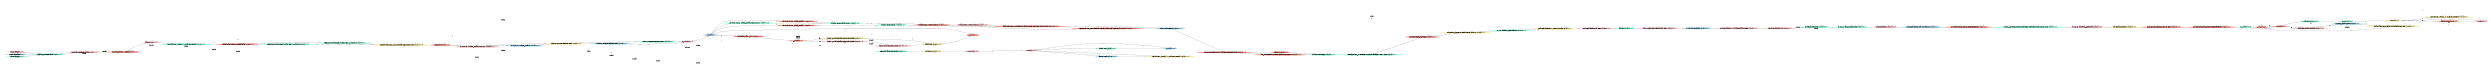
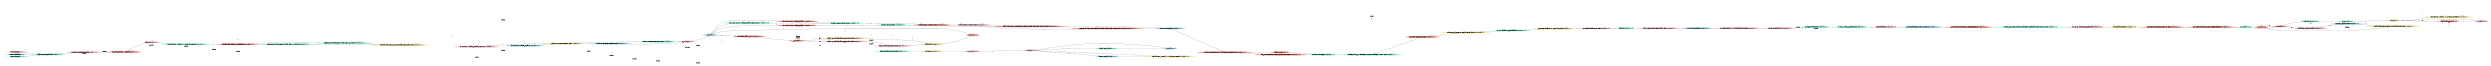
  digraph {
    fontname="DejaVu Serif"
    rankdir=LR
    node [fillcolor=aquamarine fontname="DejaVu Serif" shape=ellipse style=filled]
    edge [arrowhead=diamond fontname="DejaVu Serif" style=bold]
    n1 [fillcolor=lightpink label="int i = 0@@@42@@@['1', '1', '0']"]
    n2 [fillcolor=lightpink label="i < n@@@43@@@['1', '1', '0']" shape=diamond]
    n3 [fillcolor=skyblue label="i++@@@44@@@['1', '1', '0']"]
    n4 [fillcolor=khaki label="System.out.println(\"END \" + clusterName + \" at \" + new Date(System.currentTimeMillis()))@@@48@@@['1', '1', '0']"]
    n5 [label="participants(i(.syncStop()@@@45@@@['1', '1', '0']"]
    n6 [fillcolor=skyblue label="deleteCluster(clusterName)@@@47@@@['0', '1', '0']"]
    n7 [fillcolor=lightpink label="String instanceName = participants(i(.getInstanceName()@@@62@@@['0', '0', '1']"]
    n8 [fillcolor=khaki label="Assert.assertNull(accessor.getProperty(keyBuilder.currentState(instanceName,sessionId,\"TestDB0\")))@@@64@@@['0', '0', '1']"]
    n9 [fillcolor=skyblue label="String sessionId = participants(i(.getSessionId()@@@63@@@['0', '0', '1']"]
    n10 [fillcolor=salmon label="i++@@@61@@@['0', '0', '1']"]
    n11 [label="errStateMap.put(\"TestDB0\",new HashMap<String,String>())@@@29@@@['1', '0', '1']"]
    n12 [label="errStateMap.put(\"TestDB0\",new HashMap<>())@@@29@@@['0', '1', '0']"]
    n13 [fillcolor=salmon label="errStateMap.get(\"TestDB0\").put(\"TestDB0_4\",\"localhost_12918\")@@@30@@@['1', '1', '1']"]
    n14 [fillcolor=salmon label="ZkHelixClusterVerifier verifier = new BestPossibleExternalViewVerifier.Builder(clusterName).setZkAddr(ZK_ADDR).setErrStates(errStateMap).build()@@@31@@@['1', '0', '1']"]
    n15 [fillcolor=lightpink label="errStateMap.get(\"TestDB0\").put(\"TestDB0_8\",\"localhost_12918\")@@@31@@@['1', '1', '0']"]
    n16 [label="Map<String,String> stateMap = ev.getStateMap(errPartition)@@@50@@@['0', '0', '1']"]
    n17 [fillcolor=lightpink label="Assert.assertEquals(stateMap.size(),1)@@@51@@@['0', '0', '1']"]
    n18 [fillcolor=skyblue label="Assert.assertEquals(stateMap.keySet().iterator().next(),\"localhost_12918\")@@@52@@@['0', '0', '1']"]
    n19 [fillcolor=lightpink label="Assert.assertEquals(disabledPartitions.get(0),\"TestDB0_4\")@@@43@@@['0', '0', '1']"]
    n20 [label="Thread.sleep(100L)@@@44@@@['0', '0', '1']"]
    n21 [fillcolor=lightpink label="ExternalView ev = accessor.getProperty(keyBuilder.externalView(\"TestDB0\"))@@@45@@@['0', '0', '1']"]
    n22 [fillcolor=salmon label="ZkHelixClusterVerifier verifier = new BestPossibleExternalViewVerifier.Builder(clusterName).setZkAddr(ZK_ADDR).setErrStates(errStateMap).build()@@@32@@@['0', '1', '0']"]
    n23 [fillcolor=skyblue label="Assert.assertTrue(verifier.verifyByPolling())@@@32@@@['1', '1', '1']"]
    n24 [fillcolor=salmon label="ClusterSetup.processCommandLineArgs(new String((((edu.fdu.CPPDG.tinypdg.pe.ExpressionInfo@64fc67)@@@33@@@['1', '1', '1']"]
    n25 [fillcolor=skyblue label="errTransitions.put(\"OFFLINE-SLAVE\",TestHelper.setOf(\"TestDB0_8\"))@@@14@@@['1', '1', '0']"]
    n26 [fillcolor=lightpink label="int i = 0@@@15@@@['1', '1', '1']"]
    n27 [label="errTransitions.put(\"ERROR-DROPPED\",TestHelper.setOf(\"TestDB0_4\"))@@@14@@@['0', '0', '1']"]
    n28 [fillcolor=skyblue label="i < n@@@16@@@['1', '1', '1']" shape=diamond]
    n29 [fillcolor=salmon label="String instanceName = \"localhost_\" + (12918 + i)@@@18@@@['1', '1', '1']"]
    n30 [fillcolor=salmon label="i == 0@@@19@@@['1', '1', '1']" shape=diamond]
    n31 [fillcolor=skyblue label="Set<String> partitions = ev.getPartitionSet()@@@46@@@['0', '0', '1']"]
    n32 [fillcolor=lightpink label="Assert.assertEquals(partitions.size(),1,\"Should have TestDB0_4localhost_12918ERROR\")@@@47@@@['0', '0', '1']"]
    n33 [label="int i = 1@@@59@@@['0', '0', '1']"]
    n34 [fillcolor=salmon label="i < n@@@60@@@['0', '0', '1']" shape=diamond]
    n35 [label="controller.syncStop()@@@66@@@['0', '0', '1']"]
    n36 [fillcolor=salmon label="verifier = new BestPossibleExternalViewVerifier.Builder(clusterName).setZkAddr(ZK_ADDR).build()@@@37@@@['1', '1', '0']"]
    n37 [label="Assert.assertTrue(verifier.verifyByPolling())@@@37@@@['1', '1', '1']"]
    n38 [label="ZKHelixDataAccessor accessor = new ZKHelixDataAccessor(clusterName,new ZkBaseDataAccessor<ZNRecord>(_gZkClient))@@@38@@@['0', '0', '1']"]
    n39 [fillcolor=lightpink label="final int n = 5@@@6@@@['1', '1', '1']"]
    n40 [label="TestHelper.setupCluster(clusterName,ZK_ADDR,12918,\"localhost\",\"TestDB\",1,10,n,3,\"MasterSlave\",true)@@@9@@@['1', '1', '0']"]
    n41 [label="System.out.println(\"START \" + clusterName + \" at \" + new Date(System.currentTimeMillis()))@@@7@@@['1', '1', '1']"]
    n42 [fillcolor=khaki label="i < n@@@68@@@['0', '0', '1']" shape=diamond]
    n43 [label="TestHelper.setupCluster(clusterName,ZK_ADDR,12918,\"localhost\",\"TestDB\",1,8,n,3,\"MasterSlave\",true)@@@9@@@['0', '0', '1']"]
    n44 [fillcolor=khaki label="ClusterControllerManager controller = new ClusterControllerManager(ZK_ADDR,clusterName,\"controller_0\")@@@10@@@['1', '1', '1']"]
    n45 [fillcolor=salmon label="MockParticipantManager(( participants = new MockParticipantManager((((@@@8@@@['1', '1', '1']"]
    n46 [fillcolor=salmon label="Map<String,Map<String,String>> errStateMap = new HashMap<>()@@@28@@@['0', '0', '1']"]
    n47 [fillcolor=khaki label="participants(i(.syncStart()@@@26@@@['1', '1', '1']"]
    n48 [fillcolor=salmon label="i++@@@17@@@['1', '1', '1']"]
    n49 [fillcolor=salmon label="Map<String,Map<String,String>> errStateMap = new HashMap<>()@@@28@@@['0', '1', '0']"]
    n50 [label="Map<String,Map<String,String>> errStateMap = new HashMap<String,Map<String,String>>()@@@28@@@['1', '0', '0']"]
    n51 [fillcolor=khaki label="System.out.println(\"END \" + clusterName + \" at \" + new Date(System.currentTimeMillis()))@@@72@@@['0', '0', '1']"]
    n52 [fillcolor=lightpink label="i++@@@69@@@['0', '0', '1']"]
    n53 [fillcolor=salmon label="participants(i(.syncStop()@@@70@@@['0', '0', '1']"]
    n54 [fillcolor=lightpink label="participants(i( = new MockParticipantManager(ZK_ADDR,clusterName,instanceName)@@@20@@@['1', '1', '1']"]
    n55 [fillcolor=khaki label="participants(i( = new MockParticipantManager(ZK_ADDR,clusterName,instanceName)@@@24@@@['1', '1', '1']"]
    n56 [label="assertEmptyCSandEV(className,\"TestDB0\",participants)@@@40@@@['1', '1', '0']"]
    n57 [fillcolor=lightpink label="participants(i(.setTransition(new ErrTransition(errTransitions))@@@21@@@['1', '1', '1']"]
    n58 [label="CurrentState cs = accessor.getProperty(keyBuilder.currentState(participants(0(.getInstanceName(),participants(0(.getSessionId(),\"TestDB0\"))@@@54@@@['0', '0', '1']"]
    n59 [fillcolor=lightpink label="Map<String,String> partitionStateMap = cs.getPartitionStateMap()@@@55@@@['0', '0', '1']"]
    n60 [fillcolor=khaki label="Assert.assertEquals(partitionStateMap.size(),1)@@@56@@@['0', '0', '1']"]
    n61 [fillcolor=salmon label="Assert.assertEquals(partitionStateMap.keySet().iterator().next(),\"TestDB0_4\")@@@57@@@['0', '0', '1']"]
    n62 [fillcolor=salmon label="Assert.assertEquals(partitionStateMap.get(\"TestDB0_4\"),HelixDefinedState.ERROR.name())@@@58@@@['0', '0', '1']"]
    n63 [fillcolor=salmon label="Assert.assertEquals(stateMap.get(\"localhost_12918\"),HelixDefinedState.ERROR.name())@@@53@@@['0', '0', '1']"]
    n64 [fillcolor=lightpink label="String errPartition = partitions.iterator().next()@@@48@@@['0', '0', '1']"]
    n65 [label="Assert.assertEquals(errPartition,\"TestDB0_4\")@@@49@@@['0', '0', '1']"]
-   n66 [fillcolor=salmon label="controller.syncStart()@@@11@@@['1', '1', '1']"]
    n67 [fillcolor=khaki label="controller.syncStop()@@@41@@@['1', '1', '0']"]
    n68 [fillcolor=lightpink label="String methodName = TestHelper.getTestMethodName()@@@4@@@['1', '1', '1']"]
    n69 [fillcolor=salmon label="String clusterName = className + \"_\" + methodName@@@5@@@['1', '1', '1']"]
    n70 [label="List<String> disabledPartitions = config.getDisabledPartitions()@@@41@@@['0', '0', '1']"]
    n71 [fillcolor=khaki label="Assert.assertEquals(disabledPartitions.size(),1,\"TestDB0_4 should be disabled\")@@@42@@@['0', '0', '1']"]
    n72 [fillcolor=salmon label="PropertyKey.Builder keyBuilder = accessor.keyBuilder()@@@39@@@['0', '0', '1']"]
    n73 [fillcolor=khaki label="InstanceConfig config = accessor.getProperty(keyBuilder.instanceConfig(\"localhost_12918\"))@@@40@@@['0', '0', '1']"]
    n74 [fillcolor=lightpink label="testDropErrorPartitionAutoIS['1', '0', '0']" shape=diamond]
    n75 [label="String className = TestHelper.getTestClassName()@@@3@@@['1', '1', '1']"]
    n76 [fillcolor=skyblue label="Map<String,Set<String>> errTransitions = new HashMap<>()@@@12@@@['0', '1', '0']"]
    n77 [fillcolor=khaki label="errTransitions.put(\"SLAVE-MASTER\",TestHelper.setOf(\"TestDB0_4\"))@@@13@@@['1', '1', '1']"]
    n78 [fillcolor=lightpink label="Map<String,Set<String>> errTransitions = new HashMap<String,Set<String>>()@@@12@@@['1', '0', '1']"]
    n79 [fillcolor=skyblue label="testDropErrorPartitionFailedAutoIS['0', '0', '1']" shape=diamond]
    n80 [label="testDropErrorPartitionAutoIS['0', '1', '0']" shape=diamond]
    n81 [fillcolor=salmon label="Thread.sleep(100)@@@36@@@['0', '0', '1']"]
    n82 [label="int i = 0@@@67@@@['0', '0', '1']"]
    n1 -> n2 [label=i style=solid]
    n1 -> n2 [arrowhead=tee]
    n1 -> n3 [label=i style=solid]
    n2 -> n3 [arrowhead=tee label=true style=dotted]
    n2 -> n4
    n2 -> n5 [label=true style=dotted]
    n2 -> n5
    n2 -> n6
    n3 -> n2 [arrowhead=tee]
    n3 -> n2 [label=i style=solid]
    n5 -> n3 [arrowhead=tee]
    n6 -> n4 [arrowhead=tee]
    n7 -> n8 [label=instanceName style=solid]
    n7 -> n9 [arrowhead=tee]
    n8 -> n10
    n9 -> n8 [arrowhead=tee label=sessionId style=solid]
    n9 -> n8 [arrowhead=tee]
    n10 -> n34 [arrowhead=tee]
    n10 -> n34 [arrowhead=tee label=i style=solid]
    n11 -> n12 [label=0 style=dashed]
    n11 -> n13
    n12 -> n13 [arrowhead=tee]
    n13 -> n14 [arrowhead=tee]
    n13 -> n15 [arrowhead=tee]
    n14 -> n22 [arrowhead=tee label=0 style=dashed]
    n14 -> n23 [arrowhead=tee]
    n15 -> n14
    n15 -> n22
    n16 -> n17 [arrowhead=tee]
    n17 -> n18
    n18 -> n63 [arrowhead=tee]
    n19 -> n20
    n20 -> n21 [arrowhead=tee]
    n21 -> n31
    n22 -> n23 [arrowhead=tee]
    n23 -> n24
    n24 -> n36 [arrowhead=tee]
    n24 -> n81 [arrowhead=tee]
    n25 -> n26
    n25 -> n27 [label=0 style=dashed]
    n26 -> n28
    n26 -> n28 [label=i style=solid]
    n26 -> n29 [label=i style=solid]
    n26 -> n30 [label=i style=solid]
    n27 -> n26
    n28 -> n29
    n28 -> n29 [arrowhead=tee label=true style=dotted]
    n28 -> n30 [label=true style=dotted]
    n28 -> n46
    n28 -> n47 [arrowhead=tee label=true style=dotted]
    n28 -> n48 [label=true style=dotted]
    n28 -> n49
    n28 -> n50
    n29 -> n30 [arrowhead=tee]
    n29 -> n54 [label=instanceName style=solid]
    n29 -> n55 [arrowhead=tee label=instanceName style=solid]
    n30 -> n54
    n30 -> n54 [arrowhead=tee label=true style=dotted]
    n30 -> n55
    n30 -> n55 [label=false style=dotted]
    n30 -> n57 [label=true style=dotted]
    n31 -> n32 [arrowhead=tee]
    n32 -> n64
    n33 -> n10 [label=i style=solid]
    n33 -> n34 [label=i style=solid]
    n33 -> n34
    n34 -> n7 [arrowhead=tee]
    n34 -> n7 [label=true style=dotted]
    n34 -> n8 [label=true style=dotted]
    n34 -> n9 [label=true style=dotted]
    n34 -> n10 [label=true style=dotted]
    n34 -> n35
    n35 -> n82
    n36 -> n37 [arrowhead=tee]
    n37 -> n38
    n38 -> n72
    n39 -> n2 [arrowhead=tee label=n style=solid]
    n39 -> n28 [label=n style=solid]
    n39 -> n40 [arrowhead=tee label=n style=solid]
    n39 -> n41
    n39 -> n42 [label=true style=solid]
    n39 -> n43 [label=n style=solid]
    n40 -> n43 [label=0 style=dashed]
    n40 -> n44
    n41 -> n45 [arrowhead=tee]
    n42 -> n51
    n42 -> n52 [arrowhead=tee label=true style=dotted]
    n42 -> n53 [label=true style=dotted]
    n42 -> n53 [arrowhead=tee]
    n43 -> n44
-   n44 -> n66 [arrowhead=tee]
    n45 -> n40 [arrowhead=tee]
    n45 -> n43
    n45 -> n56 [label=participants style=solid]
    n46 -> n11
    n47 -> n48 [arrowhead=tee]
    n48 -> n28 [arrowhead=tee label=i style=solid]
    n48 -> n28
    n48 -> n29 [label=i style=solid]
    n48 -> n30 [arrowhead=tee label=i style=solid]
    n49 -> n12
    n50 -> n11 [arrowhead=tee]
    n50 -> n46 [label=0 style=dashed]
    n50 -> n49 [label=0 style=dashed]
    n52 -> n42 [label=i style=solid]
    n52 -> n42
    n53 -> n52 [arrowhead=tee]
    n54 -> n48 [arrowhead=tee label=i style=solid]
    n54 -> n56 [label=participants style=solid]
    n54 -> n57
    n55 -> n47 [arrowhead=tee]
    n55 -> n48 [arrowhead=tee label=i style=solid]
    n55 -> n56 [arrowhead=tee label=participants style=solid]
    n56 -> n67 [arrowhead=tee]
    n57 -> n47 [arrowhead=tee]
    n58 -> n59 [arrowhead=tee]
    n59 -> n60
    n60 -> n61
    n61 -> n62
    n62 -> n33
    n63 -> n58 [arrowhead=tee]
    n64 -> n16 [arrowhead=tee label=errPartition style=solid]
    n64 -> n65 [label=errPartition style=solid]
    n64 -> n65
    n65 -> n16
-   n66 -> n76
-   n66 -> n78 [arrowhead=tee]
    n67 -> n1
    n68 -> n69 [arrowhead=tee]
    n68 -> n69 [label=methodName style=solid]
    n69 -> n4 [label=clusterName style=solid]
    n69 -> n6 [label=clusterName style=solid]
    n69 -> n24 [arrowhead=tee label=clusterName style=solid]
    n69 -> n38 [label=clusterName style=solid]
    n69 -> n39 [arrowhead=tee]
    n69 -> n40 [label=clusterName style=solid]
    n69 -> n41 [arrowhead=tee label=clusterName style=solid]
    n69 -> n43 [arrowhead=tee label=clusterName style=solid]
    n69 -> n44 [arrowhead=tee label=clusterName style=solid]
    n69 -> n51 [arrowhead=tee label=clusterName style=solid]
    n69 -> n54 [arrowhead=tee label=clusterName style=solid]
    n69 -> n55 [arrowhead=tee label=clusterName style=solid]
    n70 -> n71
    n71 -> n19
    n72 -> n73
    n73 -> n70
    n74 -> n75 [arrowhead=tee]
    n75 -> n56 [label=className style=solid]
    n75 -> n68
    n75 -> n69 [label=className style=solid]
    n76 -> n57 [label=errTransitions style=solid]
    n76 -> n77
    n77 -> n25 [arrowhead=tee]
    n77 -> n27
    n78 -> n57 [label=errTransitions style=solid]
    n78 -> n76 [arrowhead=tee label=0 style=dashed]
    n78 -> n77 [arrowhead=tee]
    n79 -> n75 [arrowhead=tee]
    n80 -> n75 [arrowhead=tee]
    n81 -> n37
    n82 -> n42 [arrowhead=tee]
    n82 -> n42 [arrowhead=tee label=i style=solid]
    n82 -> n52 [label=i style=solid]
  }
